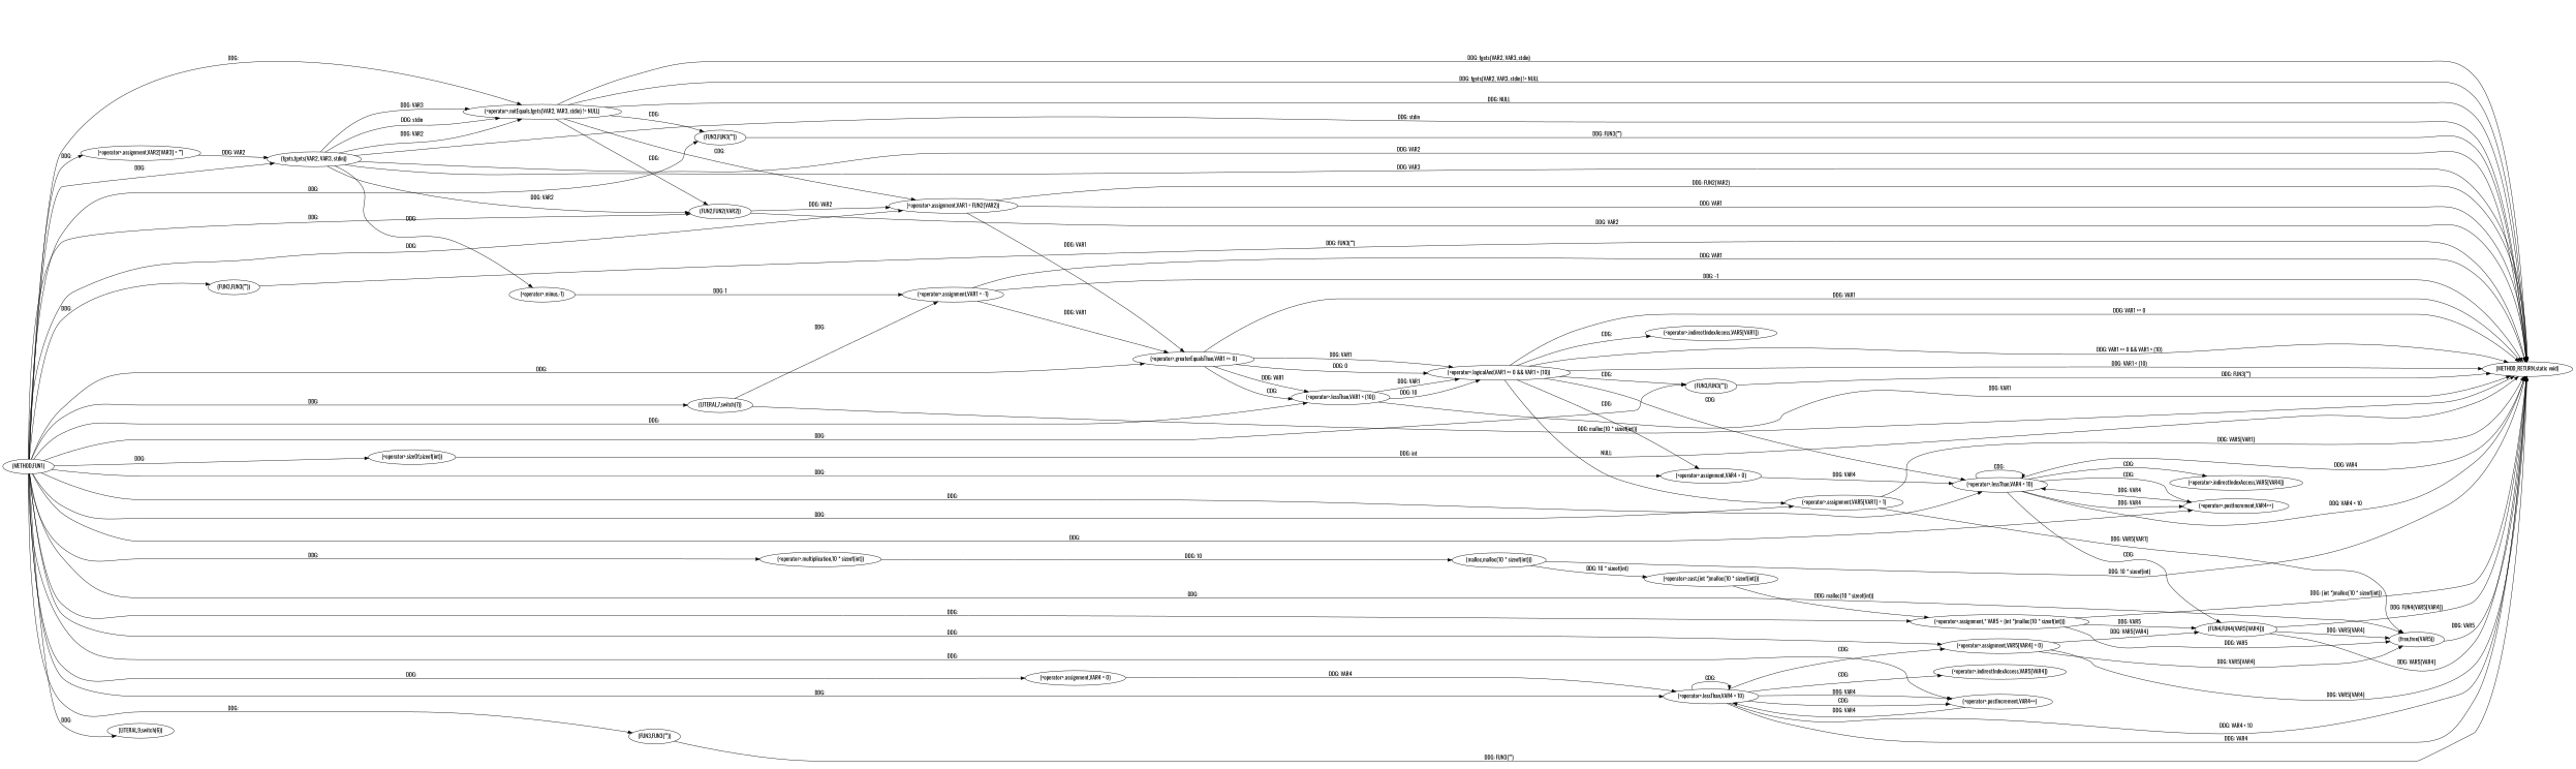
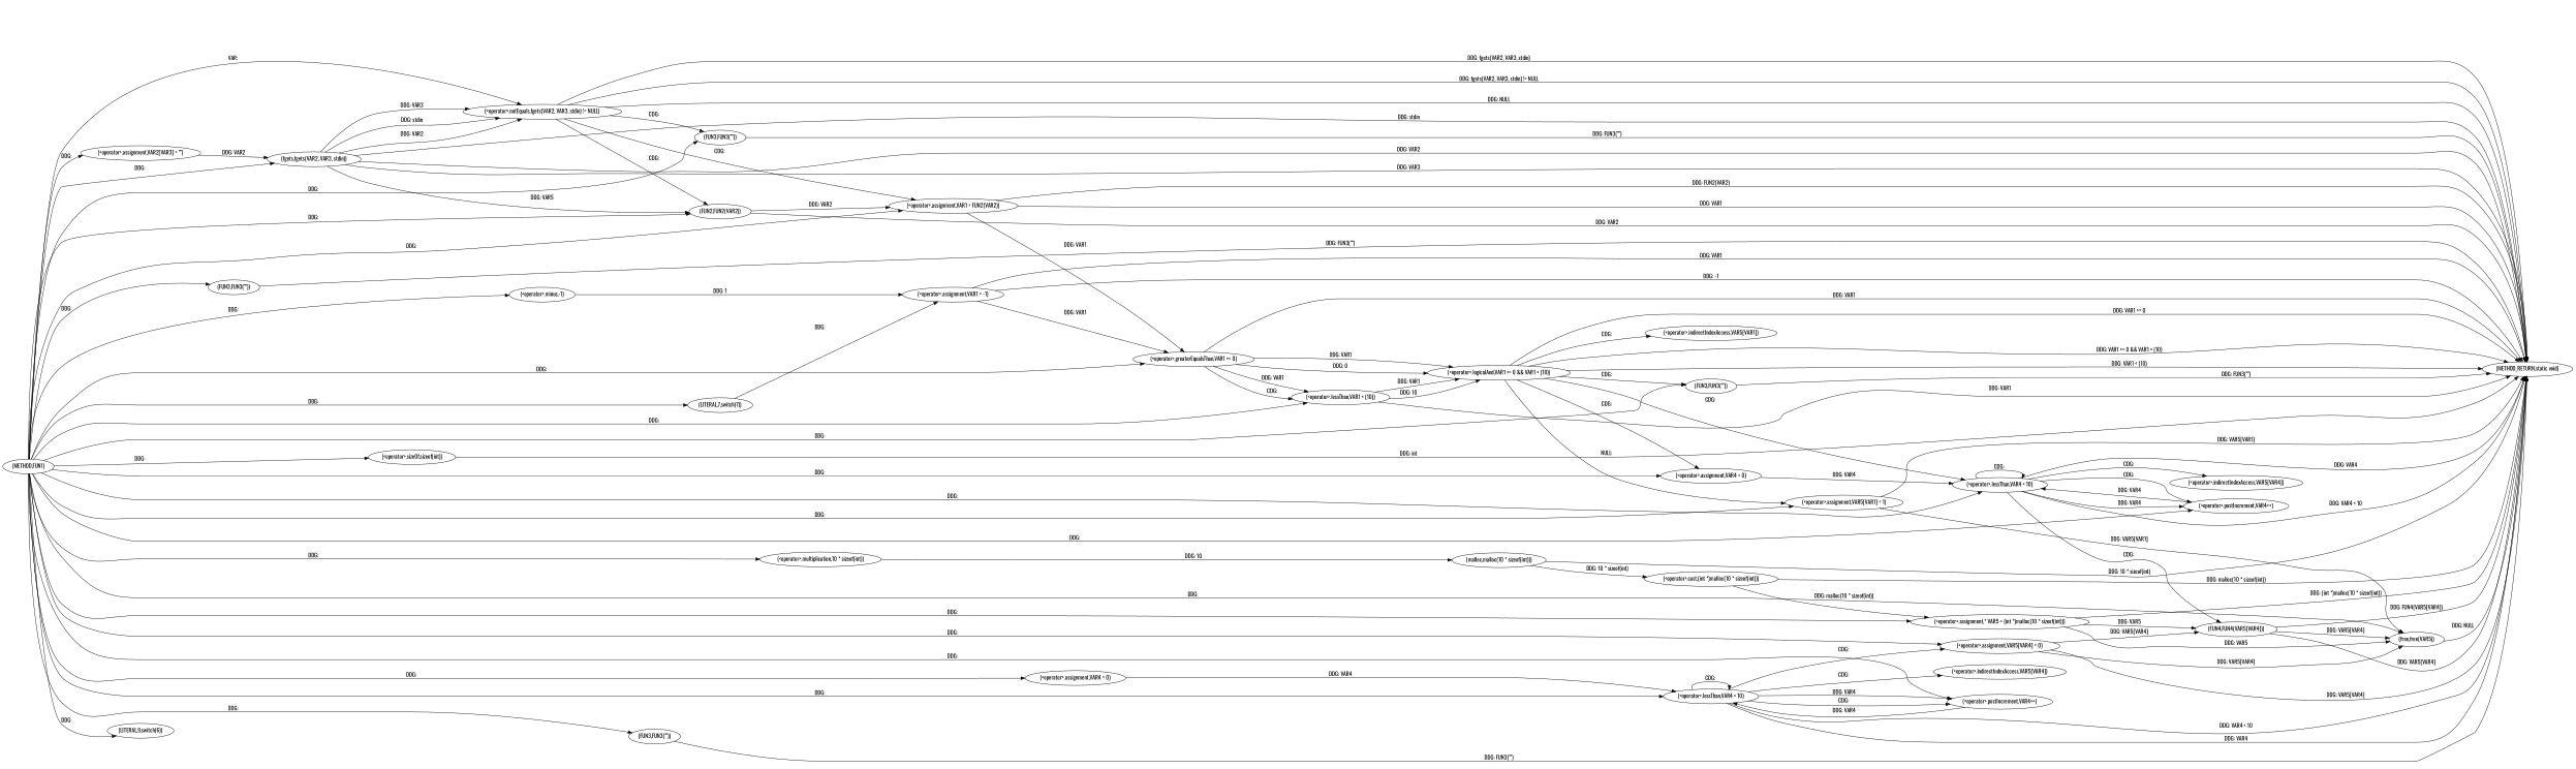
  digraph {
    fontname=Oswald
    rankdir=LR
    node [fontname=Oswald]
    edge [fontname=Oswald]
    n1 [label="(METHOD,FUN1)"]
    n2 [label="(<operator>.minus,-1)"]
    n3 [label="(LITERAL,9,switch(6))"]
    n4 [label="(<operator>.assignment,VAR2[VAR3] = \"\")"]
    n5 [label="(<operator>.notEquals,fgets(VAR2, VAR3, stdin) != NULL)"]
    n6 [label="(fgets,fgets(VAR2, VAR3, stdin))"]
    n7 [label="(<operator>.assignment,VAR1 = FUN2(VAR2))"]
    n8 [label="(FUN2,FUN2(VAR2))"]
    n9 [label="(FUN3,FUN3(\"\"))"]
    n10 [label="(FUN3,FUN3(\"\"))"]
    n11 [label="(LITERAL,7,switch(7))"]
    n12 [label="(<operator>.assignment,* VAR5 = (int *)malloc(10 * sizeof(int)))"]
    n13 [label="(<operator>.multiplication,10 * sizeof(int))"]
    n14 [label="(<operator>.sizeOf,sizeof(int))"]
    n15 [label="(<operator>.assignment,VAR4 = 0)"]
    n16 [label="(<operator>.lessThan,VAR4 < 10)"]
    n17 [label="(<operator>.postIncrement,VAR4++)"]
    n18 [label="(<operator>.assignment,VAR5[VAR4] = 0)"]
    n19 [label="(<operator>.greaterEqualsThan,VAR1 >= 0)"]
    n20 [label="(<operator>.lessThan,VAR1 < (10))"]
    n21 [label="(<operator>.assignment,VAR5[VAR1] = 1)"]
    n22 [label="(<operator>.assignment,VAR4 = 0)"]
    n23 [label="(<operator>.lessThan,VAR4 < 10)"]
    n24 [label="(<operator>.postIncrement,VAR4++)"]
    n25 [label="(FUN3,FUN3(\"\"))"]
    n26 [label="(free,free(VAR5))"]
    n27 [label="(FUN3,FUN3(\"\"))"]
    n28 [label="(<operator>.assignment,VAR1 = -1)"]
    n29 [label="(METHOD_RETURN,static void)"]
    n30 [label="(FUN4,FUN4(VAR5[VAR4]))"]
    n31 [label="(malloc,malloc(10 * sizeof(int)))"]
    n32 [label="(<operator>.indirectIndexAccess,VAR5[VAR4])"]
    n33 [label="(<operator>.logicalAnd,VAR1 >= 0 && VAR1 < (10))"]
    n34 [label="(<operator>.indirectIndexAccess,VAR5[VAR4])"]
    n35 [label="(<operator>.cast,(int *)malloc(10 * sizeof(int)))"]
    n36 [label="(<operator>.indirectIndexAccess,VAR5[VAR1])"]
-   n6 -> n2 [label="DDG: "]
+   n1 -> n2 [label="DDG: "]
    n1 -> n3 [label="DDG: "]
    n1 -> n4 [label="DDG: "]
-   n1 -> n5 [label="DDG: "]
+   n1 -> n5 [label="VAR: "]
    n1 -> n6 [label="DDG: "]
    n1 -> n7 [label="DDG: "]
    n1 -> n8 [label="DDG: "]
    n1 -> n9 [label="DDG: "]
    n1 -> n10 [label="DDG: "]
    n1 -> n11 [label="DDG: "]
    n1 -> n12 [label="DDG: "]
    n1 -> n13 [label="DDG: "]
    n1 -> n14 [label="DDG: "]
    n1 -> n15 [label="DDG: "]
    n1 -> n16 [label="DDG: "]
    n1 -> n17 [label="DDG: "]
    n1 -> n18 [label="DDG: "]
    n1 -> n19 [label="DDG: "]
    n1 -> n20 [label="DDG: "]
    n1 -> n21 [label="DDG: "]
    n1 -> n22 [label="DDG: "]
    n1 -> n23 [label="DDG: "]
    n1 -> n24 [label="DDG: "]
    n1 -> n25 [label="DDG: "]
    n1 -> n26 [label="DDG: "]
    n1 -> n27 [label="DDG: "]
    n2 -> n28 [label="DDG: 1"]
    n4 -> n6 [label="DDG: VAR2"]
    n5 -> n7 [label="CDG: "]
    n5 -> n8 [label="CDG: "]
    n5 -> n9 [label="CDG: "]
    n5 -> n29 [label="DDG: fgets(VAR2, VAR3, stdin)"]
    n5 -> n29 [label="DDG: fgets(VAR2, VAR3, stdin) != NULL"]
    n5 -> n29 [label="DDG: NULL"]
    n6 -> n5 [label="DDG: VAR2"]
    n6 -> n5 [label="DDG: VAR3"]
    n6 -> n5 [label="DDG: stdin"]
-   n6 -> n8 [label="DDG: VAR2"]
+   n6 -> n8 [label="DDG: VAR5"]
    n6 -> n29 [label="DDG: stdin"]
    n6 -> n29 [label="DDG: VAR2"]
    n6 -> n29 [label="DDG: VAR3"]
    n7 -> n19 [label="DDG: VAR1"]
    n7 -> n29 [label="DDG: FUN2(VAR2)"]
    n7 -> n29 [label="DDG: VAR1"]
    n8 -> n7 [label="DDG: VAR2"]
    n8 -> n29 [label="DDG: VAR2"]
    n9 -> n29 [label="DDG: FUN3(\"\")"]
    n10 -> n29 [label="DDG: FUN3(\"\")"]
    n11 -> n28 [label="DDG: "]
    n12 -> n26 [label="DDG: VAR5"]
    n12 -> n29 [label="DDG: (int *)malloc(10 * sizeof(int))"]
    n12 -> n30 [label="DDG: VAR5"]
    n13 -> n31 [label="DDG: 10"]
    n14 -> n29 [label="DDG: int"]
    n15 -> n16 [label="DDG: VAR4"]
    n16 -> n16 [label="CDG: "]
    n16 -> n17 [label="DDG: VAR4"]
    n16 -> n17 [label="CDG: "]
    n16 -> n18 [label="CDG: "]
    n16 -> n29 [label="DDG: VAR4 < 10"]
    n16 -> n29 [label="DDG: VAR4"]
    n16 -> n32 [label="CDG: "]
    n17 -> n16 [label="DDG: VAR4"]
    n18 -> n26 [label="DDG: VAR5[VAR4]"]
    n18 -> n29 [label="DDG: VAR5[VAR4]"]
    n18 -> n30 [label="DDG: VAR5[VAR4]"]
    n19 -> n20 [label="DDG: VAR1"]
    n19 -> n20 [label="CDG: "]
    n19 -> n29 [label="DDG: VAR1"]
    n19 -> n33 [label="DDG: VAR1"]
    n19 -> n33 [label="DDG: 0"]
    n20 -> n29 [label="DDG: VAR1"]
    n20 -> n33 [label="DDG: VAR1"]
    n20 -> n33 [label="DDG: 10"]
    n21 -> n26 [label="DDG: VAR5[VAR1]"]
    n21 -> n29 [label="DDG: VAR5[VAR1]"]
    n22 -> n23 [label="DDG: VAR4"]
    n23 -> n23 [label="CDG: "]
    n23 -> n24 [label="DDG: VAR4"]
    n23 -> n24 [label="CDG: "]
    n23 -> n29 [label="DDG: VAR4"]
    n23 -> n29 [label="DDG: VAR4 < 10"]
    n23 -> n30 [label="CDG: "]
    n23 -> n34 [label="CDG: "]
    n24 -> n23 [label="DDG: VAR4"]
    n25 -> n29 [label="DDG: FUN3(\"\")"]
-   n26 -> n29 [label="DDG: VAR5"]
+   n26 -> n29 [label="DDG: NULL"]
    n27 -> n29 [label="DDG: FUN3(\"\")"]
    n28 -> n19 [label="DDG: VAR1"]
    n28 -> n29 [label="DDG: VAR1"]
    n28 -> n29 [label="DDG: -1"]
    n30 -> n26 [label="DDG: VAR5[VAR4]"]
    n30 -> n29 [label="DDG: VAR5[VAR4]"]
    n30 -> n29 [label="DDG: FUN4(VAR5[VAR4])"]
    n31 -> n29 [label="DDG: 10 * sizeof(int)"]
    n31 -> n35 [label="DDG: 10 * sizeof(int)"]
    n33 -> n21 [label="NULL: "]
    n33 -> n22 [label="CDG: "]
    n33 -> n23 [label="CDG: "]
    n33 -> n25 [label="CDG: "]
    n33 -> n29 [label="DDG: VAR1 >= 0 && VAR1 < (10)"]
    n33 -> n29 [label="DDG: VAR1 < (10)"]
    n33 -> n29 [label="DDG: VAR1 >= 0"]
    n33 -> n36 [label="CDG: "]
    n35 -> n12 [label="DDG: malloc(10 * sizeof(int))"]
-   n11 -> n29 [label="DDG: malloc(10 * sizeof(int))"]
+   n35 -> n29 [label="DDG: malloc(10 * sizeof(int))"]
  }
